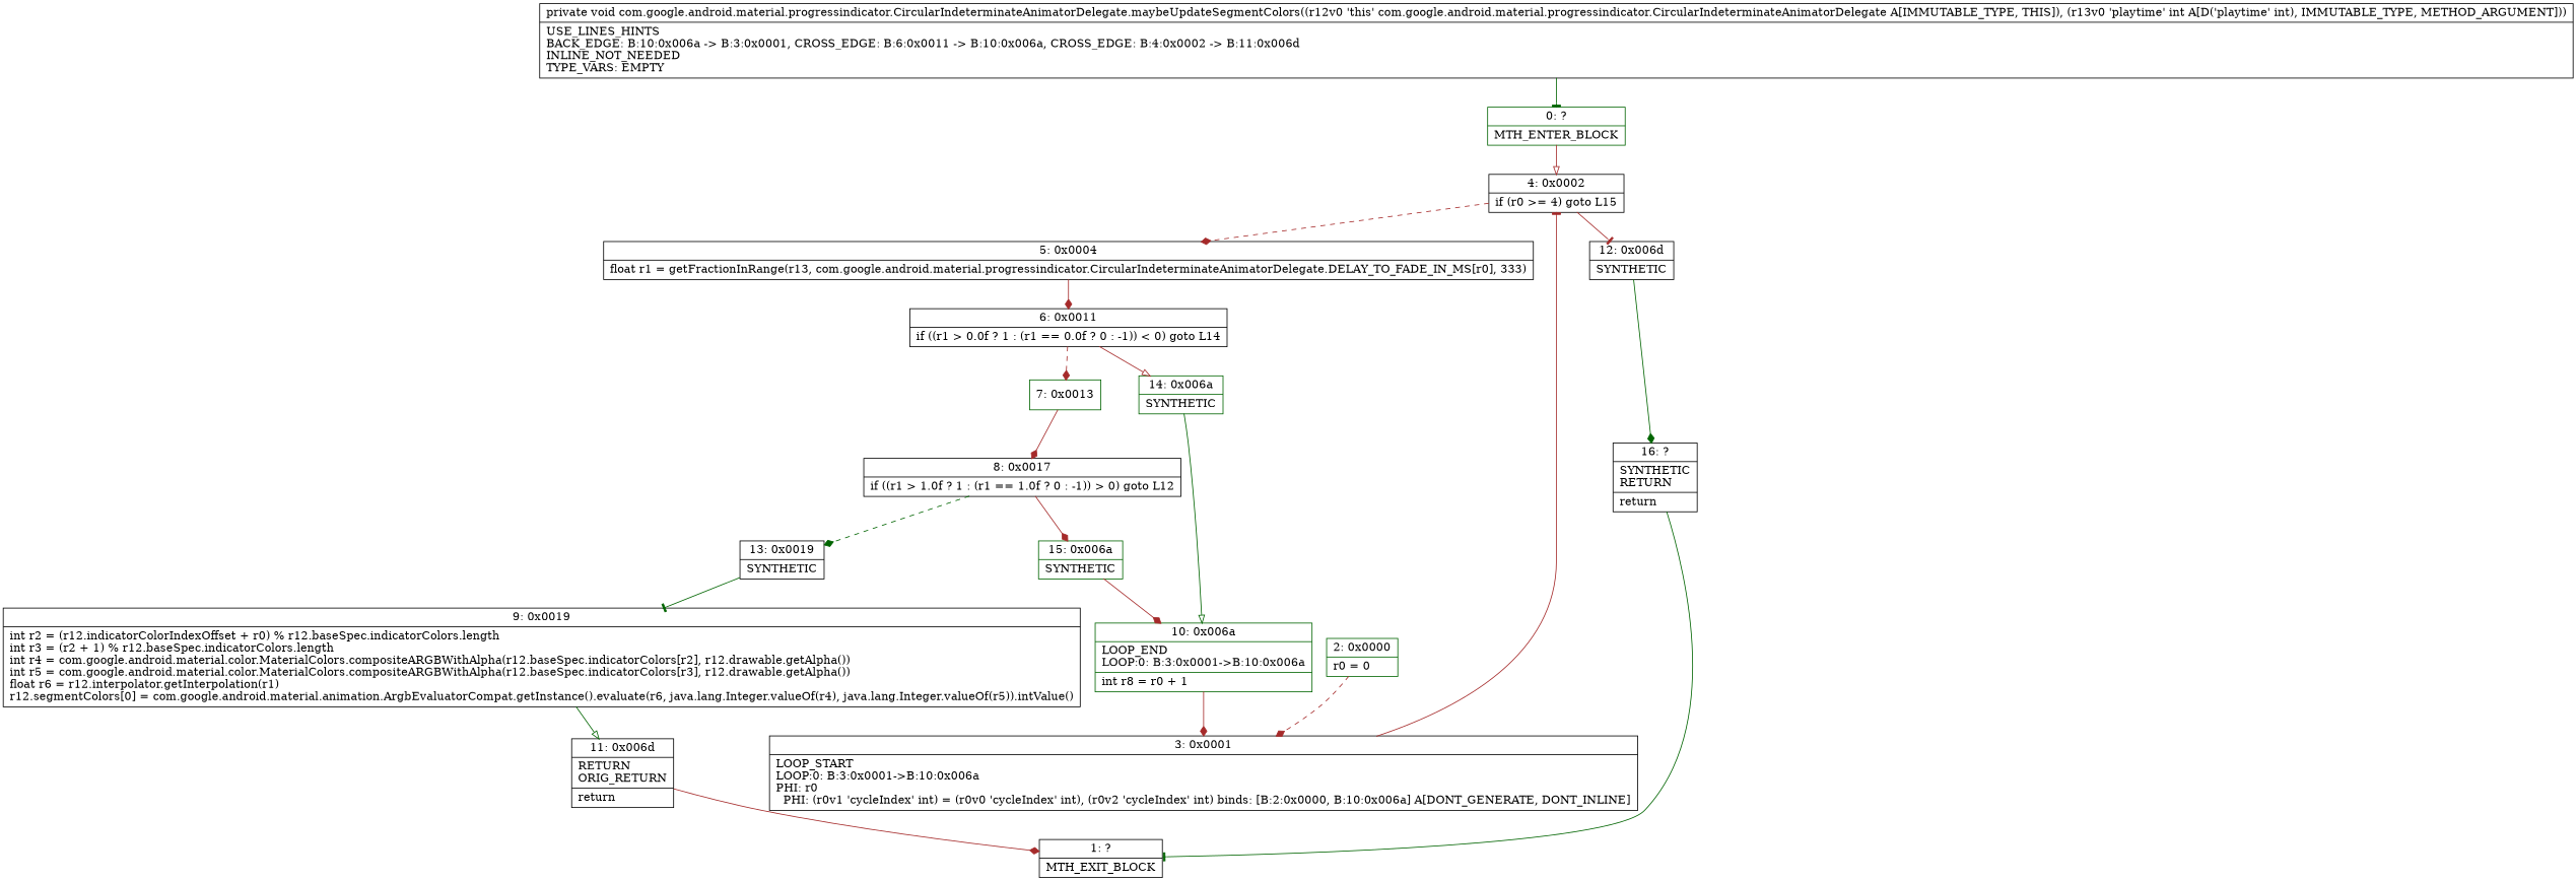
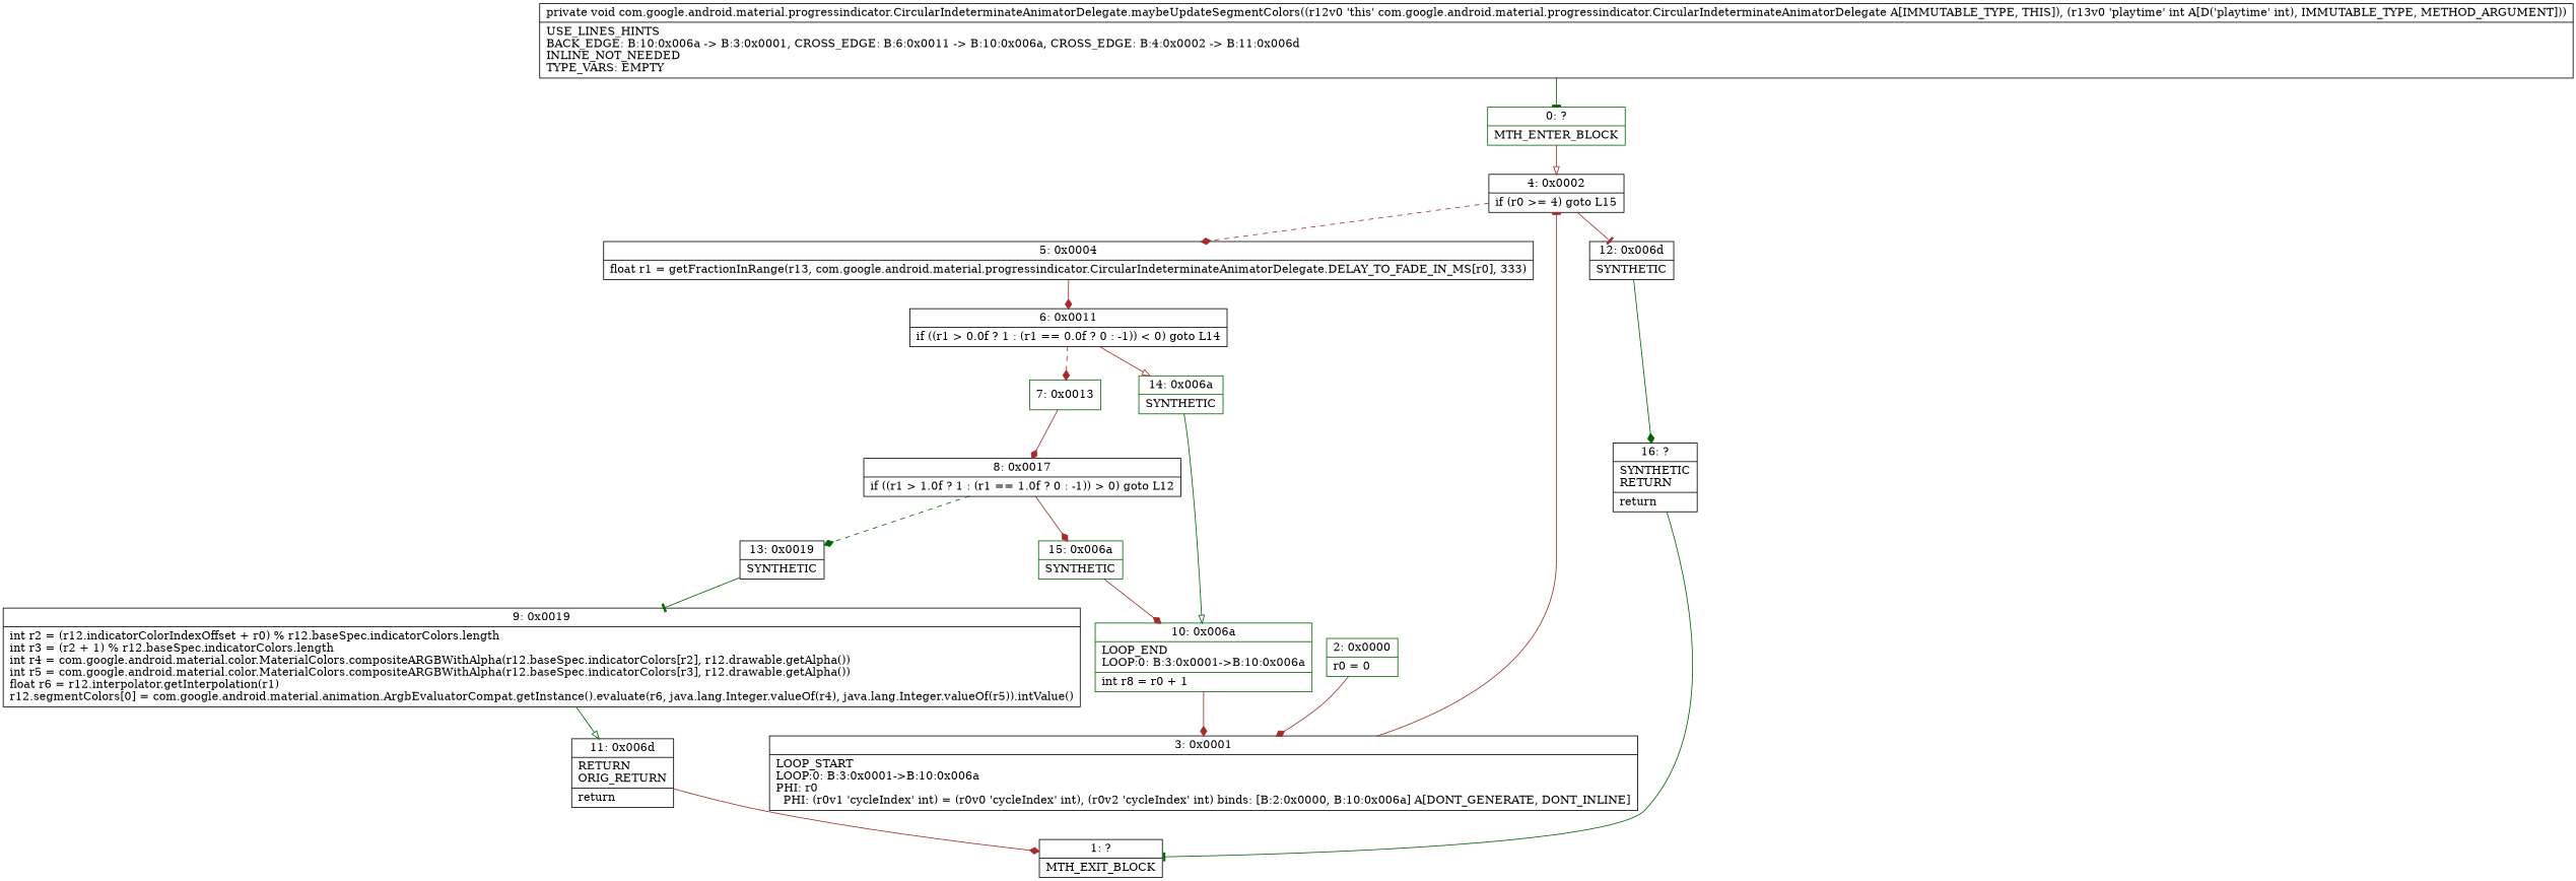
  digraph {
    node [color=black shape=record]
    edge [arrowhead=diamond color=brown]
    n1 [color=darkgreen label="{0\:\ ?|MTH_ENTER_BLOCK\l}"]
    n2 [label="{4\:\ 0x0002|if (r0 \>= 4) goto L15\l}"]
    n3 [color=darkgreen label="{2\:\ 0x0000|r0 = 0\l}"]
    n4 [label="{3\:\ 0x0001|LOOP_START\lLOOP:0: B:3:0x0001\-\>B:10:0x006a\lPHI: r0 \l  PHI: (r0v1 'cycleIndex' int) = (r0v0 'cycleIndex' int), (r0v2 'cycleIndex' int) binds: [B:2:0x0000, B:10:0x006a] A[DONT_GENERATE, DONT_INLINE]\l}"]
    n5 [label="{5\:\ 0x0004|float r1 = getFractionInRange(r13, com.google.android.material.progressindicator.CircularIndeterminateAnimatorDelegate.DELAY_TO_FADE_IN_MS[r0], 333)\l}"]
    n6 [label="{12\:\ 0x006d|SYNTHETIC\l}"]
    n7 [label="{6\:\ 0x0011|if ((r1 \> 0.0f ? 1 : (r1 == 0.0f ? 0 : \-1)) \< 0) goto L14\l}"]
    n8 [label="{16\:\ ?|SYNTHETIC\lRETURN\l|return\l}"]
    n9 [color=darkgreen label="{7\:\ 0x0013}"]
    n10 [color=darkgreen label="{14\:\ 0x006a|SYNTHETIC\l}"]
    n11 [label="{8\:\ 0x0017|if ((r1 \> 1.0f ? 1 : (r1 == 1.0f ? 0 : \-1)) \> 0) goto L12\l}"]
    n12 [color=darkgreen label="{10\:\ 0x006a|LOOP_END\lLOOP:0: B:3:0x0001\-\>B:10:0x006a\l|int r8 = r0 + 1\l}"]
    n13 [label="{13\:\ 0x0019|SYNTHETIC\l}"]
    n14 [color=darkgreen label="{15\:\ 0x006a|SYNTHETIC\l}"]
    n15 [label="{9\:\ 0x0019|int r2 = (r12.indicatorColorIndexOffset + r0) % r12.baseSpec.indicatorColors.length\lint r3 = (r2 + 1) % r12.baseSpec.indicatorColors.length\lint r4 = com.google.android.material.color.MaterialColors.compositeARGBWithAlpha(r12.baseSpec.indicatorColors[r2], r12.drawable.getAlpha())\lint r5 = com.google.android.material.color.MaterialColors.compositeARGBWithAlpha(r12.baseSpec.indicatorColors[r3], r12.drawable.getAlpha())\lfloat r6 = r12.interpolator.getInterpolation(r1)\lr12.segmentColors[0] = com.google.android.material.animation.ArgbEvaluatorCompat.getInstance().evaluate(r6, java.lang.Integer.valueOf(r4), java.lang.Integer.valueOf(r5)).intValue()\l}"]
    n16 [label="{11\:\ 0x006d|RETURN\lORIG_RETURN\l|return\l}"]
    n17 [label="{1\:\ ?|MTH_EXIT_BLOCK\l}"]
    n18 [label="{private void com.google.android.material.progressindicator.CircularIndeterminateAnimatorDelegate.maybeUpdateSegmentColors((r12v0 'this' com.google.android.material.progressindicator.CircularIndeterminateAnimatorDelegate A[IMMUTABLE_TYPE, THIS]), (r13v0 'playtime' int A[D('playtime' int), IMMUTABLE_TYPE, METHOD_ARGUMENT]))  | USE_LINES_HINTS\lBACK_EDGE: B:10:0x006a \-\> B:3:0x0001, CROSS_EDGE: B:6:0x0011 \-\> B:10:0x006a, CROSS_EDGE: B:4:0x0002 \-\> B:11:0x006d\lINLINE_NOT_NEEDED\lTYPE_VARS: EMPTY\l}"]
    n1 -> n2 [arrowhead=onormal]
    n2 -> n5 [style=dashed]
    n2 -> n6 [arrowhead=tee]
-   n3 -> n4 [style=dashed]
+   n3 -> n4
    n4 -> n2 [arrowhead=tee]
    n5 -> n7
    n6 -> n8 [color=darkgreen]
    n7 -> n9 [style=dashed]
    n7 -> n10 [arrowhead=onormal]
    n8 -> n17 [arrowhead=tee color=darkgreen]
    n9 -> n11
    n10 -> n12 [arrowhead=onormal color=darkgreen]
    n11 -> n13 [color=darkgreen style=dashed]
    n11 -> n14
    n12 -> n4
    n13 -> n15 [arrowhead=tee color=darkgreen]
    n14 -> n12
    n15 -> n16 [arrowhead=onormal color=darkgreen]
    n16 -> n17
    n18 -> n1 [arrowhead=tee color=darkgreen]
  }
